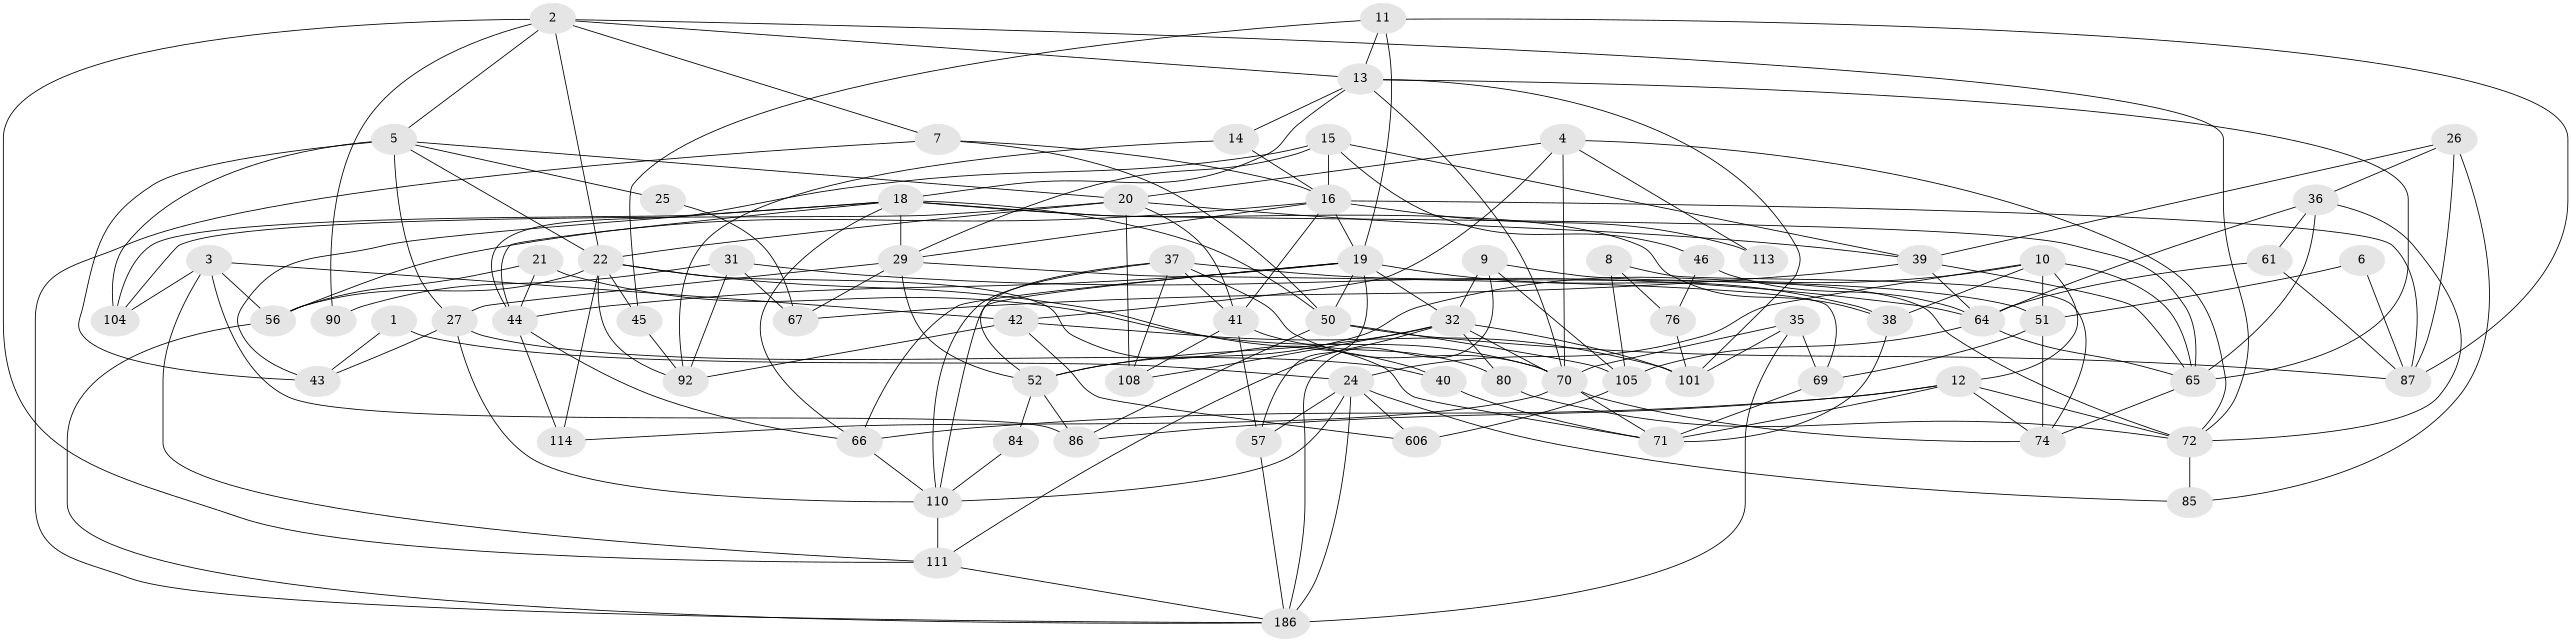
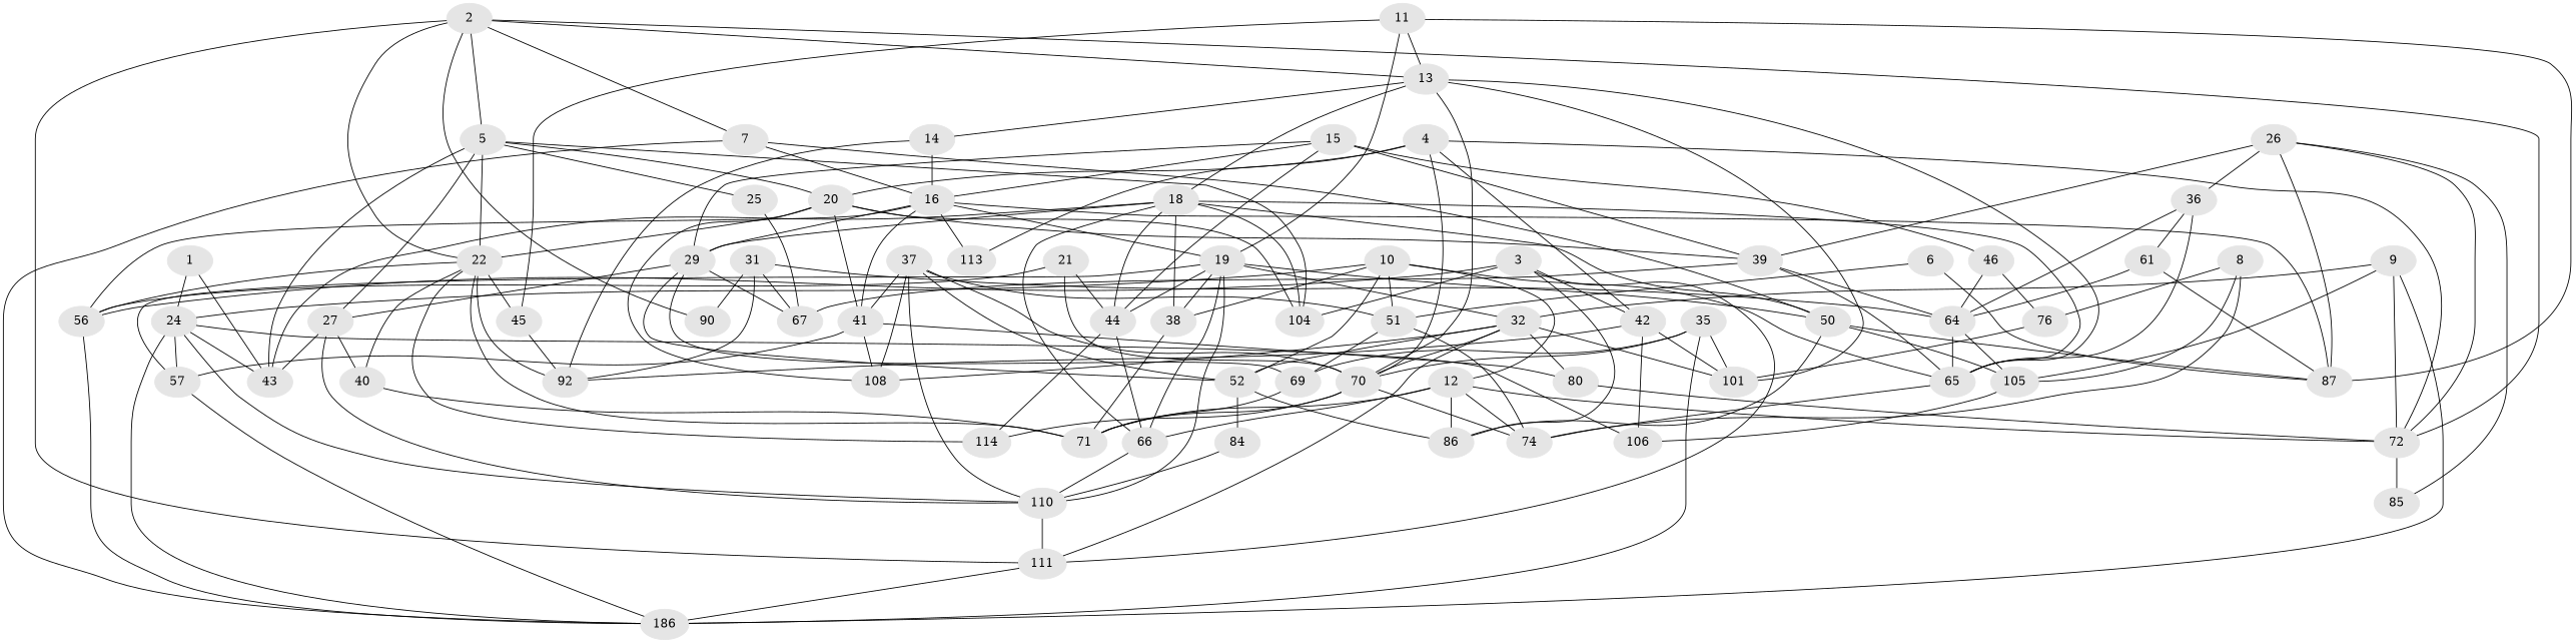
  graph {
    node [color=gray90 style=filled]
    24 [super="+29"]
    n2 [label=186 super="+117"]
    57 [super="+91"]
    110 [super="+112"]
    85
-   106 [super="+115" label=606]
+   106 [super="+115"]
    1
    43
    2 [super="+55"]
    5 [super="+30"]
    7 [super="+17"]
    13 [super="+68"]
    22 [super="+81"]
    72 [super="+103"]
    90
    111
    104
    20 [super="+34"]
    25
    27 [super="+48"]
    16 [super="+99"]
    50 [super="+58"]
    70 [super="+93"]
    65 [super="+97"]
    14
    18 [super="+82"]
    101 [super="+102"]
    56
    45
    71 [super="+107"]
    92 [super="+94"]
    40
    114
    42 [super="+89"]
    3
    86 [super="+96"]
    39
    41 [super="+118"]
    108
    4
    113
    74 [super="+100"]
    67
    51 [super="+62"]
    69
    6
    87 [super="+109"]
    19 [super="+60"]
    n49 [label=29 super="+95"]
    105
    8
    76
    9 [super="+47"]
    32 [super="+59"]
    52 [super="+98"]
    80
    10 [super="+33"]
    12 [super="+77"]
    38 [super="+54"]
    66 [super="+73"]
    84
    11
    44 [super="+49"]
    15 [super="+79"]
    46
    64 [super="+75"]
    21 [super="+63"]
    26 [super="+28"]
    36 [super="+83"]
    61
    31 [super="+78"]
    35 [super="+53"]
    37 [super="+88"]
    24 -- n2
    24 -- 57
    24 -- 110
-   24 -- 85
+   24 -- 43
    24 -- 106
    57 -- n2
    110 -- 111
    1 -- 24
    1 -- 43
    2 -- 5
    2 -- 7
    2 -- 13
    2 -- 22
    2 -- 72
    2 -- 90
    2 -- 111
    5 -- 43
    5 -- 22
    5 -- 104
    5 -- 20
    5 -- 25
    5 -- 27
    7 -- n2
    7 -- 16
    7 -- 50
    13 -- 70
    13 -- 65
    13 -- 14
    13 -- 18
    13 -- 101
    22 -- 56
    22 -- 45
    22 -- 71
    22 -- 92
    22 -- 40
    22 -- 114
    72 -- 85
    111 -- n2
    20 -- 22
    20 -- 104
    20 -- 39
    20 -- 41
    20 -- 108
    25 -- 67
    27 -- 110
    27 -- 43
    27 -- 40
    16 -- 56
    16 -- 41
    16 -- 113
    16 -- 87
    16 -- 19
    16 -- n49
    50 -- 86
    50 -- 87
    50 -- 105
    70 -- 71
    70 -- 114
    70 -- 74
    65 -- 74
    14 -- 16
    14 -- 92
    18 -- 43
    18 -- 104
    18 -- 50
    18 -- 65
    18 -- n49
    18 -- 38
    18 -- 66
    18 -- 44
    56 -- n2
    45 -- 92
    40 -- 71
    42 -- 106
    42 -- 101
    42 -- 92
    3 -- 111
    3 -- 104
    3 -- 56
    3 -- 42
    3 -- 86
    39 -- 65
    39 -- 67
    39 -- 64
    41 -- 57 [weight=2]
    41 -- 108
    41 -- 80
    4 -- 72
    4 -- 20
    4 -- 70
    4 -- 42
    4 -- 113
    51 -- 74
    51 -- 69
    69 -- 71
    6 -- 51
    6 -- 87
    19 -- 57
    19 -- 110
    19 -- 50
    19 -- 32
    19 -- 38
    19 -- 66
    19 -- 44
    n49 -- 27
    n49 -- 67
    n49 -- 69
    n49 -- 52
    105 -- 106
    8 -- 74
    8 -- 105
    8 -- 76
    76 -- 101
    9 -- n2
    9 -- 72
    9 -- 105
    9 -- 32
    32 -- 111
    32 -- 70
    32 -- 101 [weight=2]
    32 -- 108
    32 -- 52
    32 -- 80
    52 -- 86 [weight=2]
    52 -- 84
    80 -- 72
    10 -- 24
    10 -- 65
    10 -- 51
    10 -- 52
    10 -- 12
    10 -- 38
    12 -- 72
    12 -- 71
    12 -- 86
    12 -- 74
    12 -- 66
    38 -- 71
    66 -- 110
    84 -- 110
    11 -- 13
    11 -- 45
    11 -- 87
    11 -- 19
    44 -- 114
    44 -- 66
    15 -- 16
    15 -- 39
    15 -- n49
    15 -- 44
    15 -- 46
    46 -- 76
    46 -- 64
    64 -- 65
    64 -- 105
    21 -- 70
    21 -- 56
    21 -- 44
    26 -- 85
-   36 -- 72
+   26 -- 72
    26 -- 39
    26 -- 87
    26 -- 36 [weight=2]
    36 -- 65 [weight=2]
    36 -- 64
    36 -- 61
    61 -- 87
    61 -- 64
    31 -- 90
    31 -- 92
    31 -- 67
    31 -- 64
    35 -- n2 [weight=2]
    35 -- 70
    35 -- 101
    35 -- 69
    37 -- 110
    37 -- 70
    37 -- 41
    37 -- 108
    37 -- 51
    37 -- 52
  }
